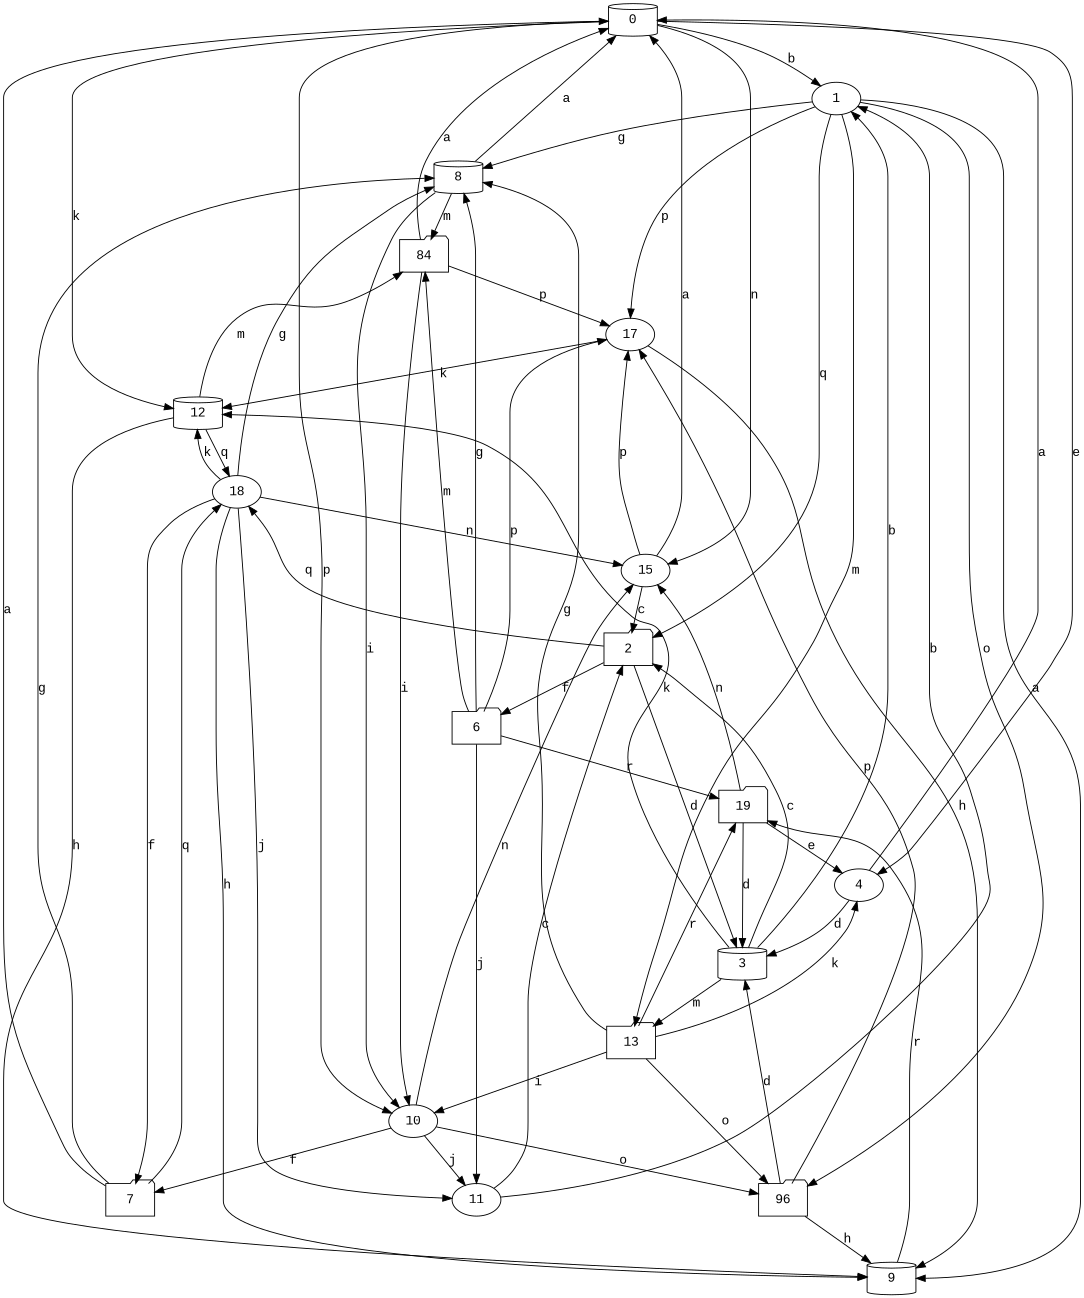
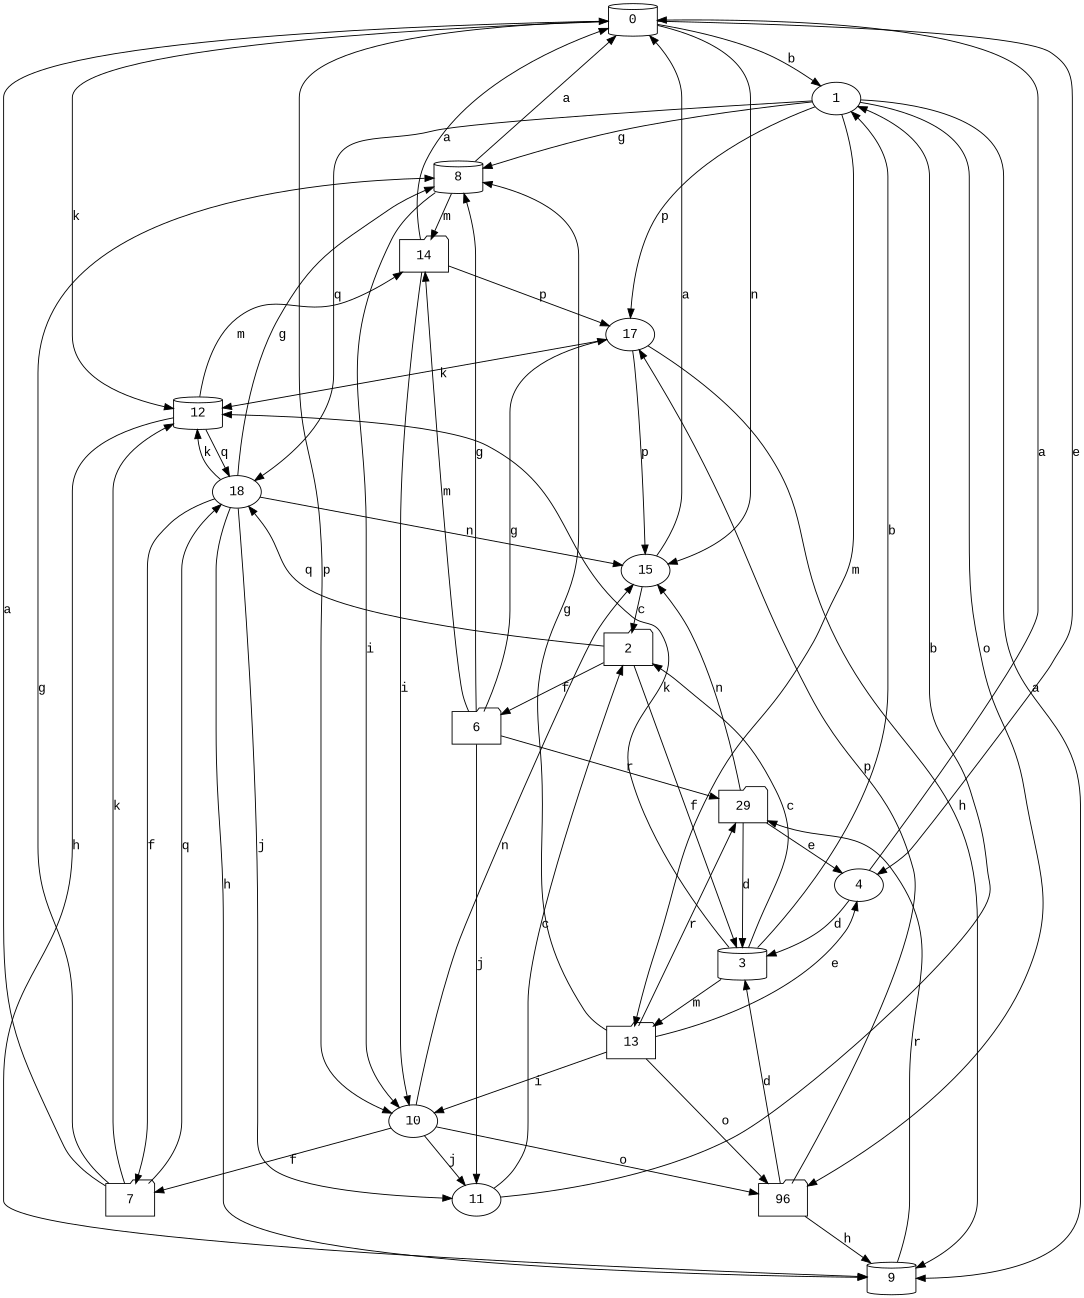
  strict digraph {
    fontname="Liberation Mono"
    node [fontname="Liberation Mono" shape=ellipse]
    edge [fontname="Liberation Mono"]
    0 [shape=cylinder]
    1
    4
    10
    12 [shape=cylinder]
    15
    8 [shape=cylinder]
    13 [shape=folder]
    n9 [label=96 shape=folder]
    17
    18
    9 [shape=cylinder]
    3 [shape=cylinder]
    11
    7 [shape=folder]
-   14 [shape=folder label=84]
+   14 [shape=folder]
    2 [shape=folder]
-   19 [shape=folder]
+   19 [shape=folder label=29]
    6 [shape=folder]
    0 -> 1 [label=b]
    0 -> 4 [label=e]
    0 -> 10 [label=p]
    0 -> 12 [label=k]
    0 -> 15 [label=n]
    1 -> 8 [label=g]
    1 -> 13 [label=m]
    1 -> n9 [label=o]
    1 -> 17 [label=p]
-   1 -> 2 [label=q]
+   1 -> 18 [label=q]
    1 -> 9 [label=a]
    4 -> 0 [label=a]
    4 -> 3 [label=d]
    10 -> 15 [label=n]
    10 -> n9 [label=o]
    10 -> 11 [label=j]
    10 -> 7 [label=f]
    12 -> 18 [label=q]
    12 -> 9 [label=h]
    12 -> 14 [label=m]
    15 -> 0 [label=a]
-   15 -> 17 [label=p]
+   17 -> 15 [label=p]
    15 -> 2 [label=c]
    8 -> 0 [label=a]
    8 -> 10 [label=i]
    8 -> 14 [label=m]
-   13 -> 4 [label=k]
+   13 -> 4 [label=e]
    13 -> 10 [label=i]
    13 -> 8 [label=g]
    13 -> n9 [label=o]
    13 -> 19 [label=r]
    n9 -> 17 [label=p]
    n9 -> 9 [label=h]
    n9 -> 3 [label=d]
    17 -> 12 [label=k]
    17 -> 9 [label=h]
    18 -> 12 [label=k]
    18 -> 15 [label=n]
    18 -> 8 [label=g]
    18 -> 9 [label=h]
    18 -> 11 [label=j]
    18 -> 7 [label=f]
    9 -> 19 [label=r]
    3 -> 1 [label=b]
    3 -> 12 [label=k]
    3 -> 13 [label=m]
    3 -> 2 [label=c]
    11 -> 1 [label=b]
    11 -> 2 [label=c]
    7 -> 0 [label=a]
+   7 -> 12 [label=k]
    7 -> 8 [label=g]
    7 -> 18 [label=q]
    14 -> 0 [label=a]
    14 -> 10 [label=i]
    14 -> 17 [label=p]
    2 -> 18 [label=q]
-   2 -> 3 [label=d]
+   2 -> 3 [label=f]
    2 -> 6 [label=f]
    19 -> 4 [label=e]
    19 -> 15 [label=n]
    19 -> 3 [label=d]
    6 -> 8 [label=g]
-   6 -> 17 [label=p]
+   6 -> 17 [label=g]
    6 -> 11 [label=j]
    6 -> 14 [label=m]
    6 -> 19 [label=r]
  }
